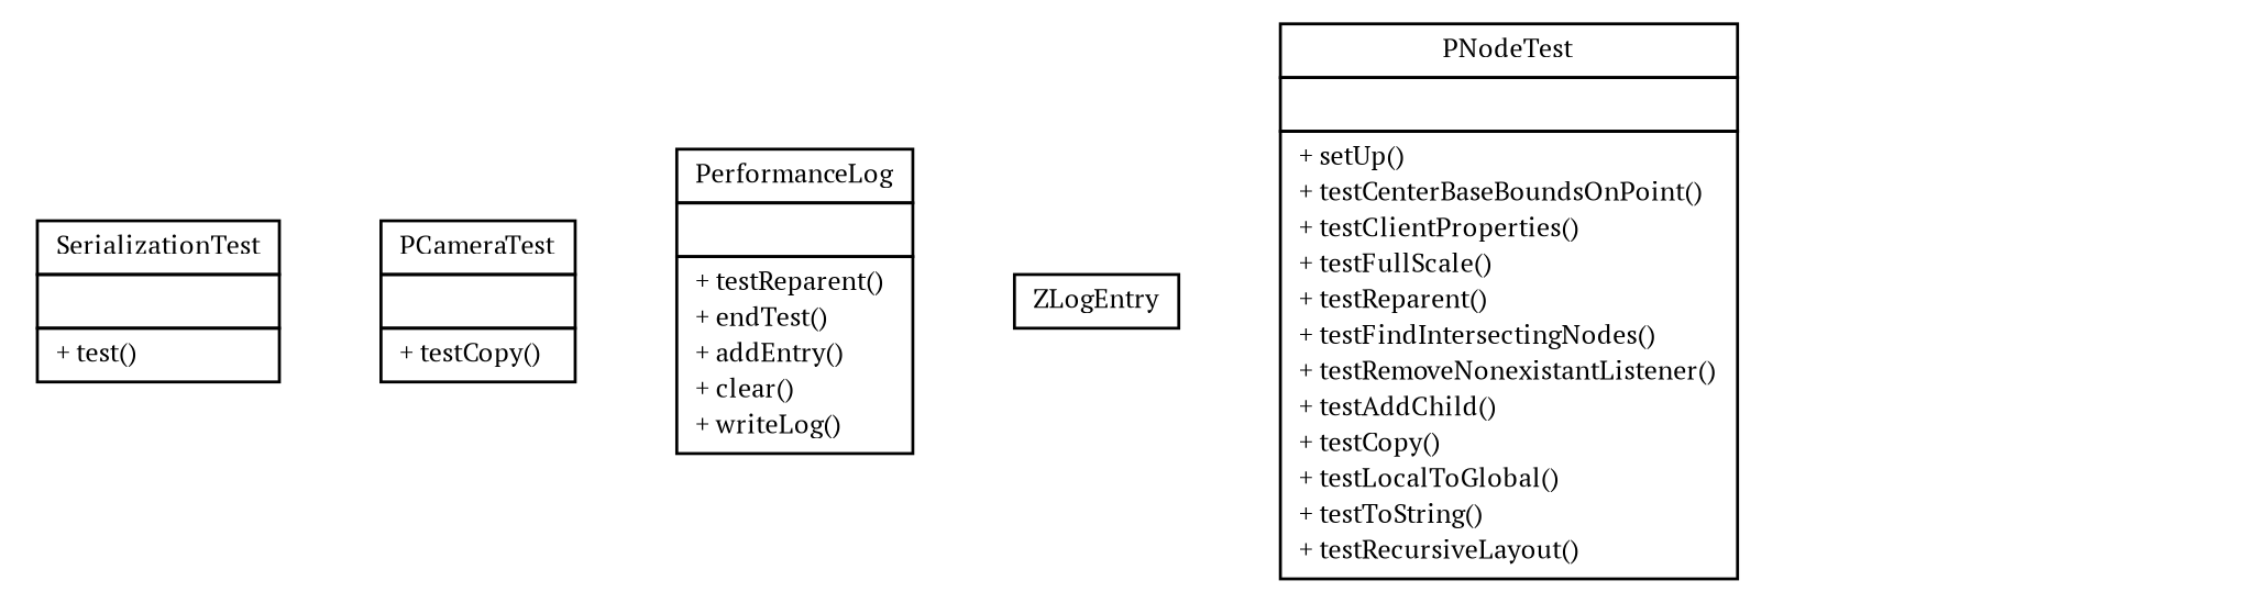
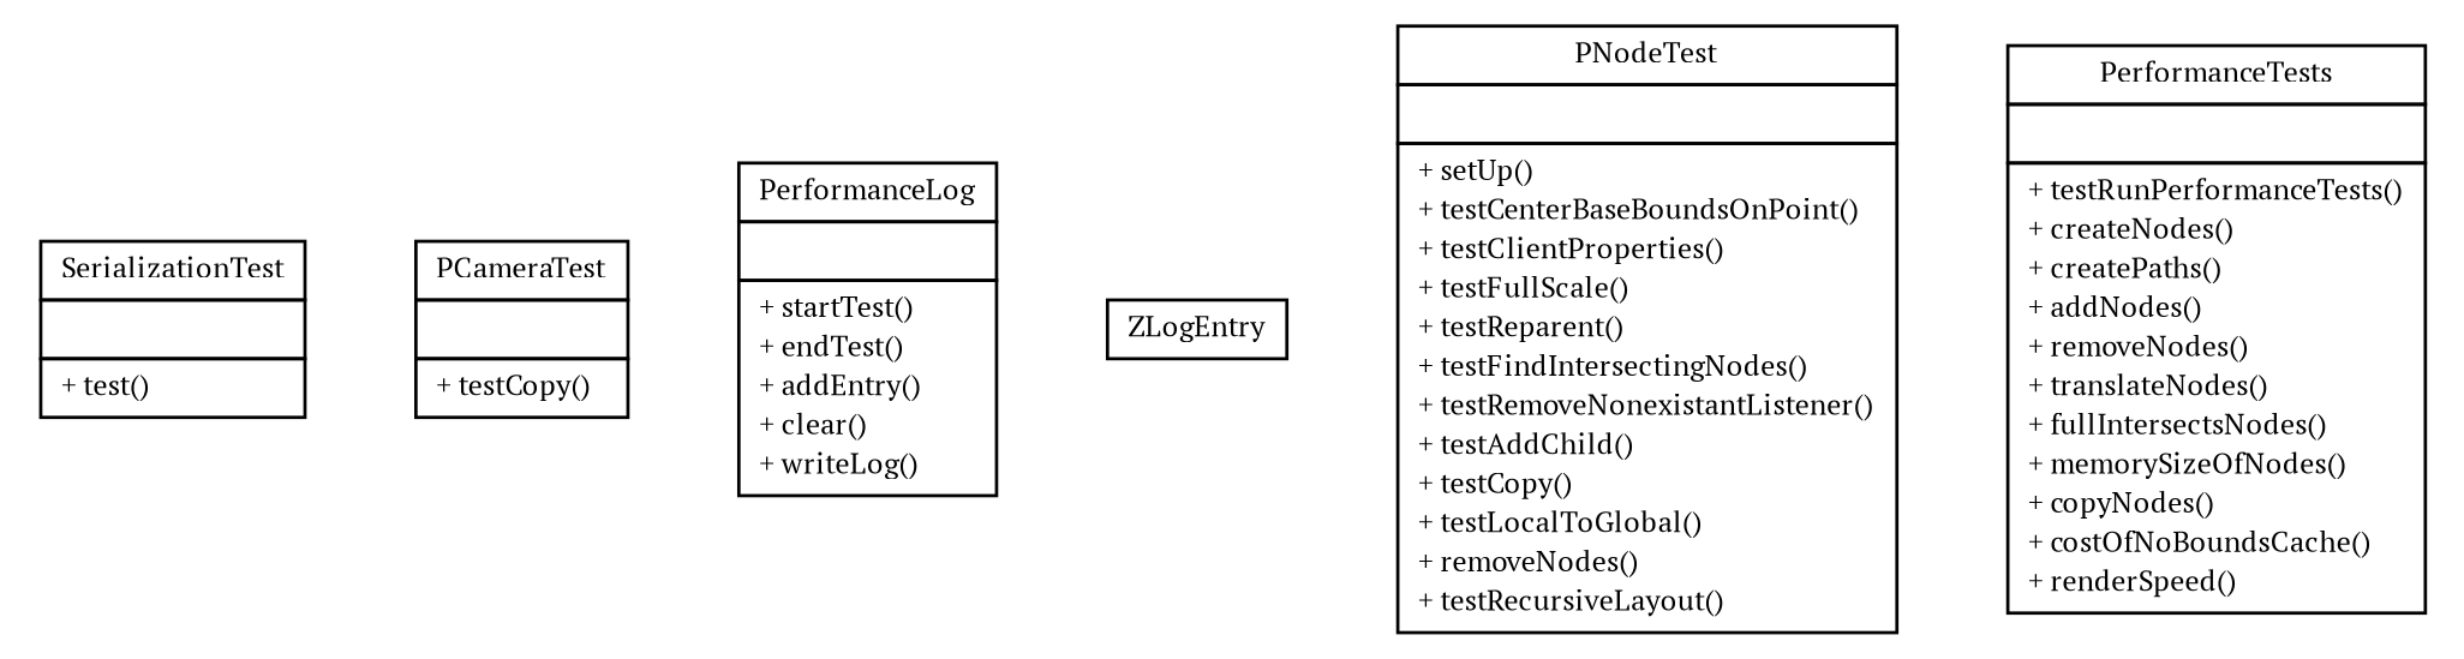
  digraph {
    fontname="PT Serif"
    node [fontcolor=black fontname="PT Serif" fontsize=9.0 shape=plaintext]
    n1 [label=<<table border="0" cellborder="1" cellspacing="0" cellpadding="2" port="p" href="./SerializationTest.html"> 		<tr><td><table border="0" cellspacing="0" cellpadding="1"> 			<tr><td> SerializationTest </td></tr> 		</table></td></tr> 		<tr><td><table border="0" cellspacing="0" cellpadding="1"> 			<tr><td align="left">  </td></tr> 		</table></td></tr> 		<tr><td><table border="0" cellspacing="0" cellpadding="1"> 			<tr><td align="left"> + test() </td></tr> 		</table></td></tr> 		</table>>]
    n2 [label=<<table border="0" cellborder="1" cellspacing="0" cellpadding="2" port="p" href="./PCameraTest.html"> 		<tr><td><table border="0" cellspacing="0" cellpadding="1"> 			<tr><td> PCameraTest </td></tr> 		</table></td></tr> 		<tr><td><table border="0" cellspacing="0" cellpadding="1"> 			<tr><td align="left">  </td></tr> 		</table></td></tr> 		<tr><td><table border="0" cellspacing="0" cellpadding="1"> 			<tr><td align="left"> + testCopy() </td></tr> 		</table></td></tr> 		</table>>]
-   n3 [label=<<table border="0" cellborder="1" cellspacing="0" cellpadding="2" port="p" href="./PerformanceLog.html"> 		<tr><td><table border="0" cellspacing="0" cellpadding="1"> 			<tr><td> PerformanceLog </td></tr> 		</table></td></tr> 		<tr><td><table border="0" cellspacing="0" cellpadding="1"> 			<tr><td align="left">  </td></tr> 		</table></td></tr> 		<tr><td><table border="0" cellspacing="0" cellpadding="1"> 			<tr><td align="left"> + testReparent() </td></tr> 			<tr><td align="left"> + endTest() </td></tr> 			<tr><td align="left"> + addEntry() </td></tr> 			<tr><td align="left"> + clear() </td></tr> 			<tr><td align="left"> + writeLog() </td></tr> 		</table></td></tr> 		</table>>]
+   n3 [label=<<table border="0" cellborder="1" cellspacing="0" cellpadding="2" port="p" href="./PerformanceLog.html"> 		<tr><td><table border="0" cellspacing="0" cellpadding="1"> 			<tr><td> PerformanceLog </td></tr> 		</table></td></tr> 		<tr><td><table border="0" cellspacing="0" cellpadding="1"> 			<tr><td align="left">  </td></tr> 		</table></td></tr> 		<tr><td><table border="0" cellspacing="0" cellpadding="1"> 			<tr><td align="left"> + startTest() </td></tr> 			<tr><td align="left"> + endTest() </td></tr> 			<tr><td align="left"> + addEntry() </td></tr> 			<tr><td align="left"> + clear() </td></tr> 			<tr><td align="left"> + writeLog() </td></tr> 		</table></td></tr> 		</table>>]
    n4 [label=<<table border="0" cellborder="1" cellspacing="0" cellpadding="2" port="p" href="./PerformanceLog.ZLogEntry.html"> 		<tr><td><table border="0" cellspacing="0" cellpadding="1"> 			<tr><td> ZLogEntry </td></tr> 		</table></td></tr> 		</table>>]
-   n5 [label=<<table border="0" cellborder="1" cellspacing="0" cellpadding="2" port="p" href="./PNodeTest.html"> 		<tr><td><table border="0" cellspacing="0" cellpadding="1"> 			<tr><td> PNodeTest </td></tr> 		</table></td></tr> 		<tr><td><table border="0" cellspacing="0" cellpadding="1"> 			<tr><td align="left">  </td></tr> 		</table></td></tr> 		<tr><td><table border="0" cellspacing="0" cellpadding="1"> 			<tr><td align="left"> + setUp() </td></tr> 			<tr><td align="left"> + testCenterBaseBoundsOnPoint() </td></tr> 			<tr><td align="left"> + testClientProperties() </td></tr> 			<tr><td align="left"> + testFullScale() </td></tr> 			<tr><td align="left"> + testReparent() </td></tr> 			<tr><td align="left"> + testFindIntersectingNodes() </td></tr> 			<tr><td align="left"> + testRemoveNonexistantListener() </td></tr> 			<tr><td align="left"> + testAddChild() </td></tr> 			<tr><td align="left"> + testCopy() </td></tr> 			<tr><td align="left"> + testLocalToGlobal() </td></tr> 			<tr><td align="left"> + testToString() </td></tr> 			<tr><td align="left"> + testRecursiveLayout() </td></tr> 		</table></td></tr> 		</table>>]
+   n5 [label=<<table border="0" cellborder="1" cellspacing="0" cellpadding="2" port="p" href="./PNodeTest.html"> 		<tr><td><table border="0" cellspacing="0" cellpadding="1"> 			<tr><td> PNodeTest </td></tr> 		</table></td></tr> 		<tr><td><table border="0" cellspacing="0" cellpadding="1"> 			<tr><td align="left">  </td></tr> 		</table></td></tr> 		<tr><td><table border="0" cellspacing="0" cellpadding="1"> 			<tr><td align="left"> + setUp() </td></tr> 			<tr><td align="left"> + testCenterBaseBoundsOnPoint() </td></tr> 			<tr><td align="left"> + testClientProperties() </td></tr> 			<tr><td align="left"> + testFullScale() </td></tr> 			<tr><td align="left"> + testReparent() </td></tr> 			<tr><td align="left"> + testFindIntersectingNodes() </td></tr> 			<tr><td align="left"> + testRemoveNonexistantListener() </td></tr> 			<tr><td align="left"> + testAddChild() </td></tr> 			<tr><td align="left"> + testCopy() </td></tr> 			<tr><td align="left"> + testLocalToGlobal() </td></tr> 			<tr><td align="left"> + removeNodes() </td></tr> 			<tr><td align="left"> + testRecursiveLayout() </td></tr> 		</table></td></tr> 		</table>>]
+   n6 [label=<<table border="0" cellborder="1" cellspacing="0" cellpadding="2" port="p" href="./PerformanceTests.html"> 		<tr><td><table border="0" cellspacing="0" cellpadding="1"> 			<tr><td> PerformanceTests </td></tr> 		</table></td></tr> 		<tr><td><table border="0" cellspacing="0" cellpadding="1"> 			<tr><td align="left">  </td></tr> 		</table></td></tr> 		<tr><td><table border="0" cellspacing="0" cellpadding="1"> 			<tr><td align="left"> + testRunPerformanceTests() </td></tr> 			<tr><td align="left"> + createNodes() </td></tr> 			<tr><td align="left"> + createPaths() </td></tr> 			<tr><td align="left"> + addNodes() </td></tr> 			<tr><td align="left"> + removeNodes() </td></tr> 			<tr><td align="left"> + translateNodes() </td></tr> 			<tr><td align="left"> + fullIntersectsNodes() </td></tr> 			<tr><td align="left"> + memorySizeOfNodes() </td></tr> 			<tr><td align="left"> + copyNodes() </td></tr> 			<tr><td align="left"> + costOfNoBoundsCache() </td></tr> 			<tr><td align="left"> + renderSpeed() </td></tr> 		</table></td></tr> 		</table>>]
  }
